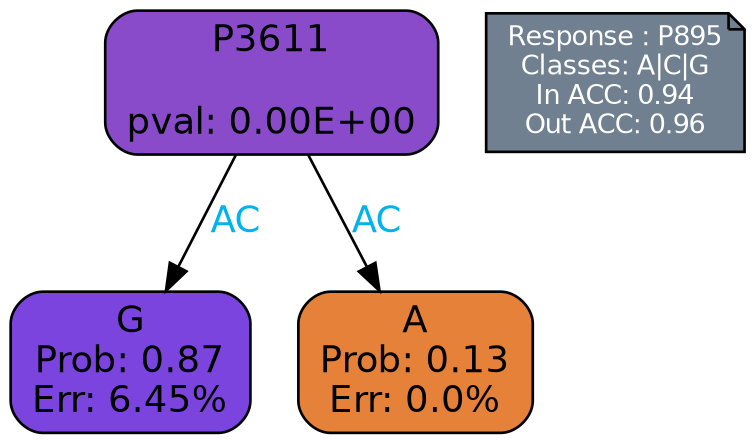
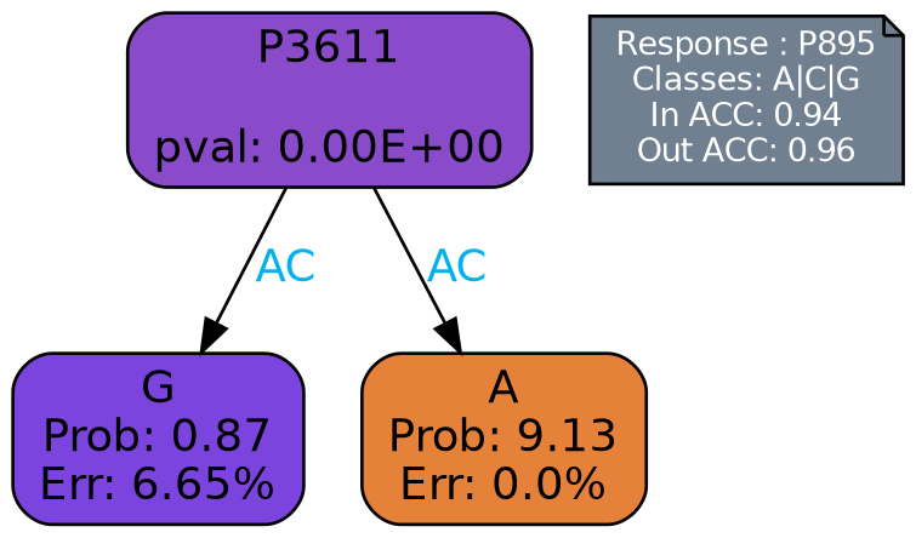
  digraph {
    ranksep=equally
    splines=polylines
    node [color=black fontname=helvetica shape=box style="filled, rounded"]
    edge [fontcolor=deepskyblue2 fontname=helvetica]
-   n1 [fillcolor="#7c44de" label="G\nProb: 0.87\nErr: 6.45%"]
-   n2 [fillcolor="#e58139" label="A\nProb: 0.13\nErr: 0.0%"]
+   n1 [fillcolor="#7c44de" label="G\nProb: 0.87\nErr: 6.65%"]
+   n2 [fillcolor="#e58139" label="A\nProb: 9.13\nErr: 0.0%"]
    n3 [align=left fillcolor=slategray fontcolor=white fontsize=10 label="Response : P895\nClasses: A|C|G\nIn ACC: 0.94\nOut ACC: 0.96\n" shape=note style=filled]
    n4 [fillcolor="#894bc9" label="P3611\n\npval: 0.00E+00"]
    subgraph sub_1 {
      rank=same
      n1
      n2
    }
    subgraph sub_2 {
      rank=same
      n3
      n4
    }
    n4 -> n1 [label=AC]
    n4 -> n2 [label=AC]
  }
